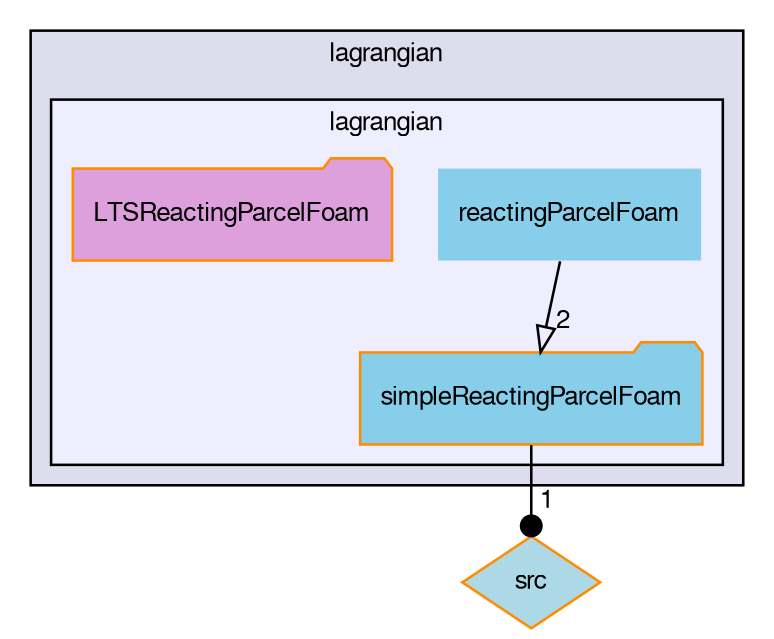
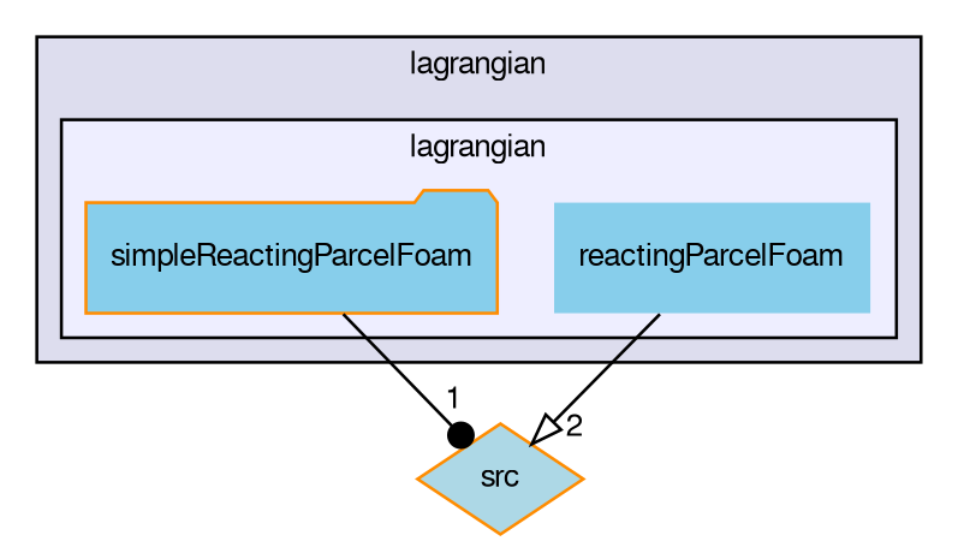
  digraph {
    compound=true
    node [color=darkorange fillcolor=skyblue fontname=FreeSans fontsize=10 shape=folder style=filled]
    edge [labeldistance=1.5 labelfontname=FreeSans labelfontsize=10]
    n1 [color=brown label=reactingParcelFoam shape=plaintext]
-   n2 [fillcolor=plum label=LTSReactingParcelFoam]
    n3 [label=simpleReactingParcelFoam]
    n4 [fillcolor=lightblue label=src shape=diamond]
    subgraph cluster_1 {
      bgcolor="#ddddee"
      fontname=FreeSans
      fontsize=10
      label=lagrangian
      pencolor=black
      subgraph cluster_2 {
        bgcolor="#eeeeff"
        fontname=FreeSans
        fontsize=10
        label=lagrangian
        pencolor=black
        n1
-       n2
        n3
      }
    }
-   n1 -> n3 [arrowhead=onormal headlabel=2]
+   n1 -> n4 [arrowhead=onormal headlabel=2]
    n3 -> n4 [arrowhead=dot headlabel=1]
  }
